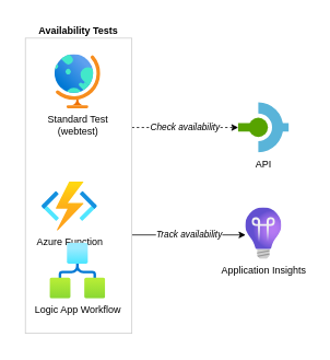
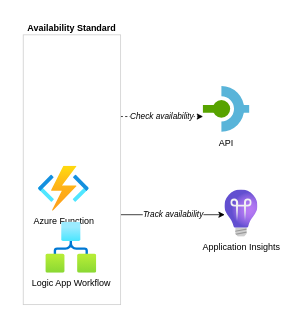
  <mxCell id="0" />
  <mxCell id="1" parent="0" />
  <mxCell id="2" value="" style="rounded=0;whiteSpace=wrap;html=1;strokeColor=none;" vertex="1" parent="1"><mxGeometry x="20" y="20" width="360" height="397" as="geometry" /></mxCell>
  <mxCell id="3" value="&lt;i&gt;Check availability&lt;/i&gt;" style="edgeStyle=orthogonalEdgeStyle;rounded=0;orthogonalLoop=1;jettySize=auto;html=1;dashed=1;" parent="1" source="5" target="10" edge="1"><mxGeometry relative="1" as="geometry"><mxPoint x="310" y="156" as="targetPoint" /><Array as="points"><mxPoint x="200" y="155" /><mxPoint x="200" y="155" /></Array></mxGeometry></mxCell>
  <mxCell id="4" value="Track availability" style="edgeStyle=orthogonalEdgeStyle;rounded=0;orthogonalLoop=1;jettySize=auto;html=1;fontStyle=2" parent="1" source="5" target="6" edge="1"><mxGeometry relative="1" as="geometry"><Array as="points"><mxPoint x="220" y="286" /><mxPoint x="220" y="286" /></Array></mxGeometry></mxCell>
- <mxCell id="5" value="Availability Tests" style="rounded=0;whiteSpace=wrap;html=1;labelPosition=center;verticalLabelPosition=top;align=center;verticalAlign=bottom;strokeColor=#CCCCCC;fontStyle=1" parent="1" vertex="1"><mxGeometry x="30" y="46" width="130" height="360" as="geometry" /></mxCell>
+ <mxCell id="5" value="Availability Standard" style="rounded=0;whiteSpace=wrap;html=1;labelPosition=center;verticalLabelPosition=top;align=center;verticalAlign=bottom;strokeColor=#CCCCCC;fontStyle=1" parent="1" vertex="1"><mxGeometry x="30" y="46" width="130" height="360" as="geometry" /></mxCell>
  <mxCell id="6" value="Application Insights" style="image;aspect=fixed;html=1;points=[];align=center;fontSize=12;image=img/lib/azure2/management_governance/Application_Insights.svg;" parent="1" vertex="1"><mxGeometry x="299" y="252.75" width="44" height="63" as="geometry" /></mxCell>
  <mxCell id="7" value="Azure Function" style="image;aspect=fixed;html=1;points=[];align=center;fontSize=12;image=img/lib/azure2/compute/Function_Apps.svg;" parent="1" vertex="1"><mxGeometry x="50" y="221.25" width="68" height="60" as="geometry" /></mxCell>
  <mxCell id="8" value="Logic App Workflow" style="image;aspect=fixed;html=1;points=[];align=center;fontSize=12;image=img/lib/azure2/internet_of_things/Logic_Apps.svg;" parent="1" vertex="1"><mxGeometry x="60" y="296" width="68" height="68" as="geometry" /></mxCell>
- <mxCell id="9" value="Standard Test&lt;div&gt;(webtest)&lt;/div&gt;" style="image;aspect=fixed;html=1;points=[];align=center;fontSize=12;image=img/lib/azure2/general/Globe.svg;" parent="1" vertex="1"><mxGeometry x="66" y="66" width="56.0" height="66" as="geometry" /></mxCell>
- <mxCell id="10" value="API" style="shape=image;verticalLabelPosition=bottom;labelBackgroundColor=default;verticalAlign=top;aspect=fixed;imageAspect=0;image=data:image/svg+xml,PHN2ZyB4bWxucz0iaHR0cDovL3d3dy53My5vcmcvMjAwMC9zdmciIHZpZXdCb3g9IjAgMCA1MCA1MCI+JiN4YTsgICAgPHBhdGggZmlsbD0iIzU3YTMwMCIgZD0iTTAgMjAuODRoMTkuNTV2OC4zMkgweiIvPiYjeGE7ICAgIDxwYXRoIGZpbGw9IiM1OWI0ZDkiIGQ9Ik00MS42OCAyMC44NGgxMC4yNnY4LjMySDQxLjY4eiIvPiYjeGE7ICAgIDxjaXJjbGUgZmlsbD0iIzU3YTMwMCIgcj0iOS40NiIgY3k9IjI1IiBjeD0iMjAuMTIiLz4mI3hhOyAgICA8cGF0aCBmaWxsPSIjNTliNGQ5IiBkPSJNMjAuMTIuNDh2MTAuOTZhMSAxIDAgMCAxIDAgMjcuMTR2MTAuOTZhMSAxIDAgMCAwIDAtNDkuMDVaIi8+JiN4YTs8L3N2Zz4=;" parent="1" vertex="1"><mxGeometry x="290" y="124.25" width="62" height="62" as="geometry" /></mxCell>
+ <mxCell id="10" value="API" style="shape=image;verticalLabelPosition=bottom;labelBackgroundColor=default;verticalAlign=top;aspect=fixed;imageAspect=0;image=data:image/svg+xml,PHN2ZyB4bWxucz0iaHR0cDovL3d3dy53My5vcmcvMjAwMC9zdmciIHZpZXdCb3g9IjAgMCA1MCA1MCI+JiN4YTsgICAgPHBhdGggZmlsbD0iIzU3YTMwMCIgZD0iTTAgMjAuODRoMTkuNTV2OC4zMkgweiIvPiYjeGE7ICAgIDxwYXRoIGZpbGw9IiM1OWI0ZDkiIGQ9Ik00MS42OCAyMC44NGgxMC4yNnY4LjMySDQxLjY4eiIvPiYjeGE7ICAgIDxjaXJjbGUgZmlsbD0iIzU3YTMwMCIgcj0iOS40NiIgY3k9IjI1IiBjeD0iMjAuMTIiLz4mI3hhOyAgICA8cGF0aCBmaWxsPSIjNTliNGQ5IiBkPSJNMjAuMTIuNDh2MTAuOTZhMSAxIDAgMCAxIDAgMjcuMTR2MTAuOTZhMSAxIDAgMCAwIDAtNDkuMDVaIi8+JiN4YTs8L3N2Zz4=;" parent="1" vertex="1"><mxGeometry x="270" y="114.25" width="62" height="62" as="geometry" /></mxCell>
